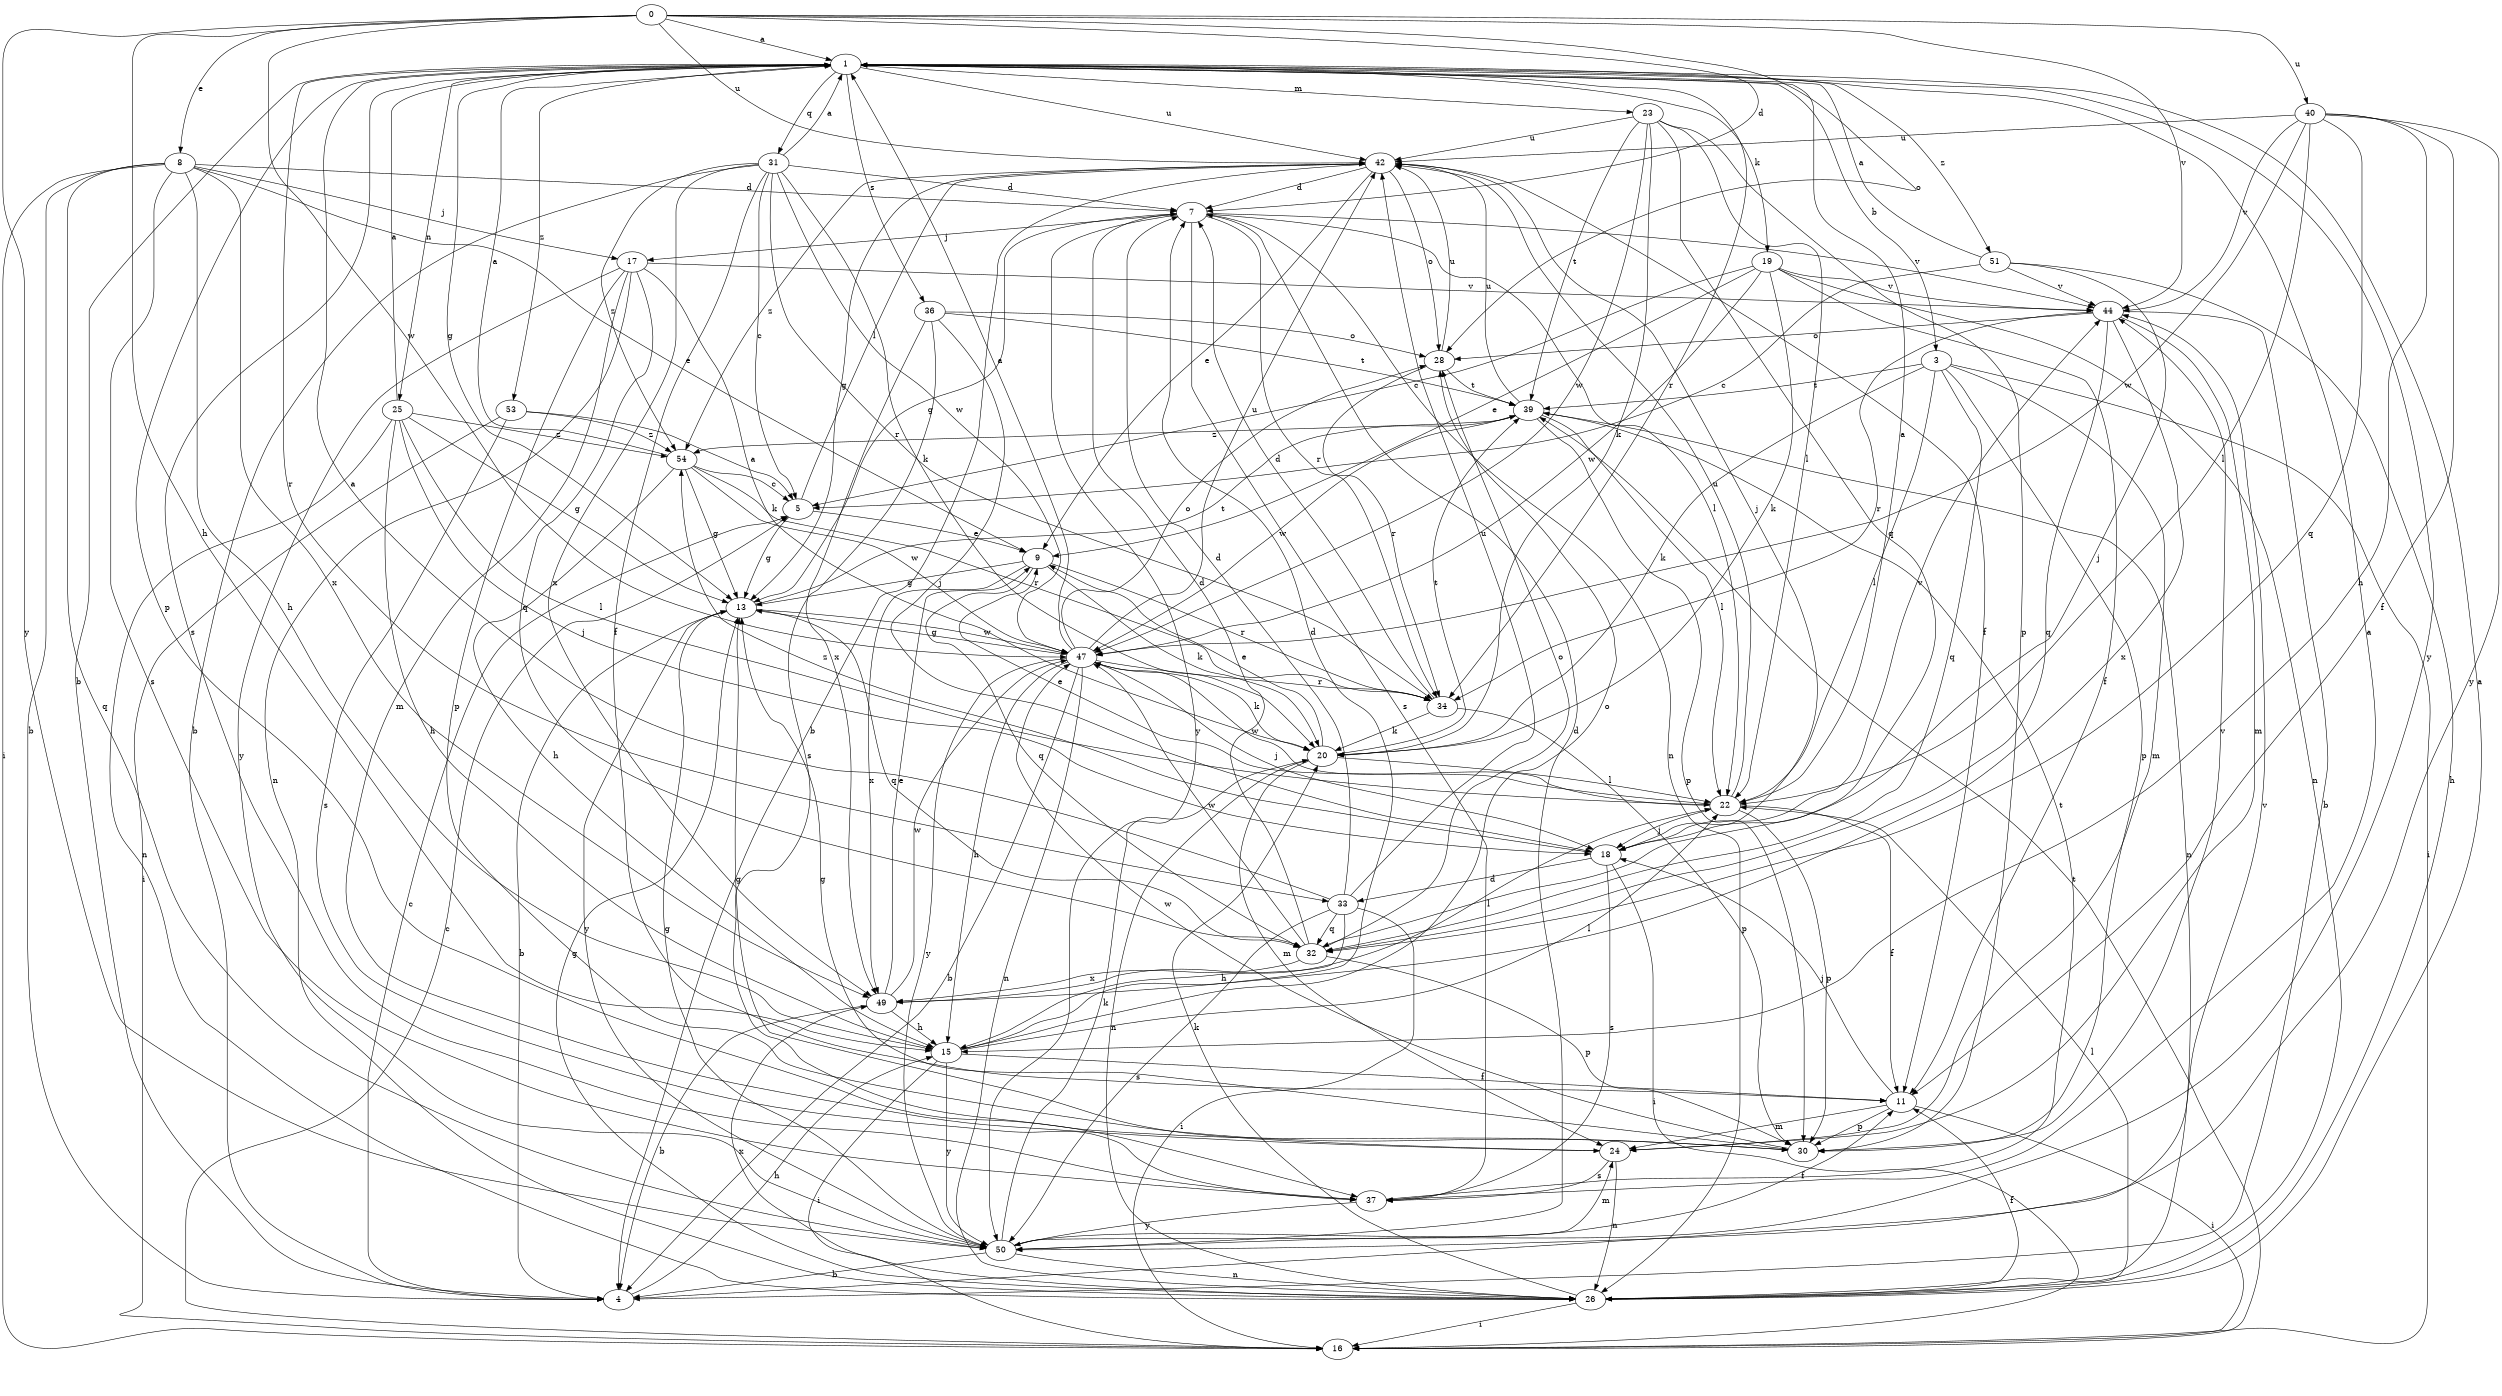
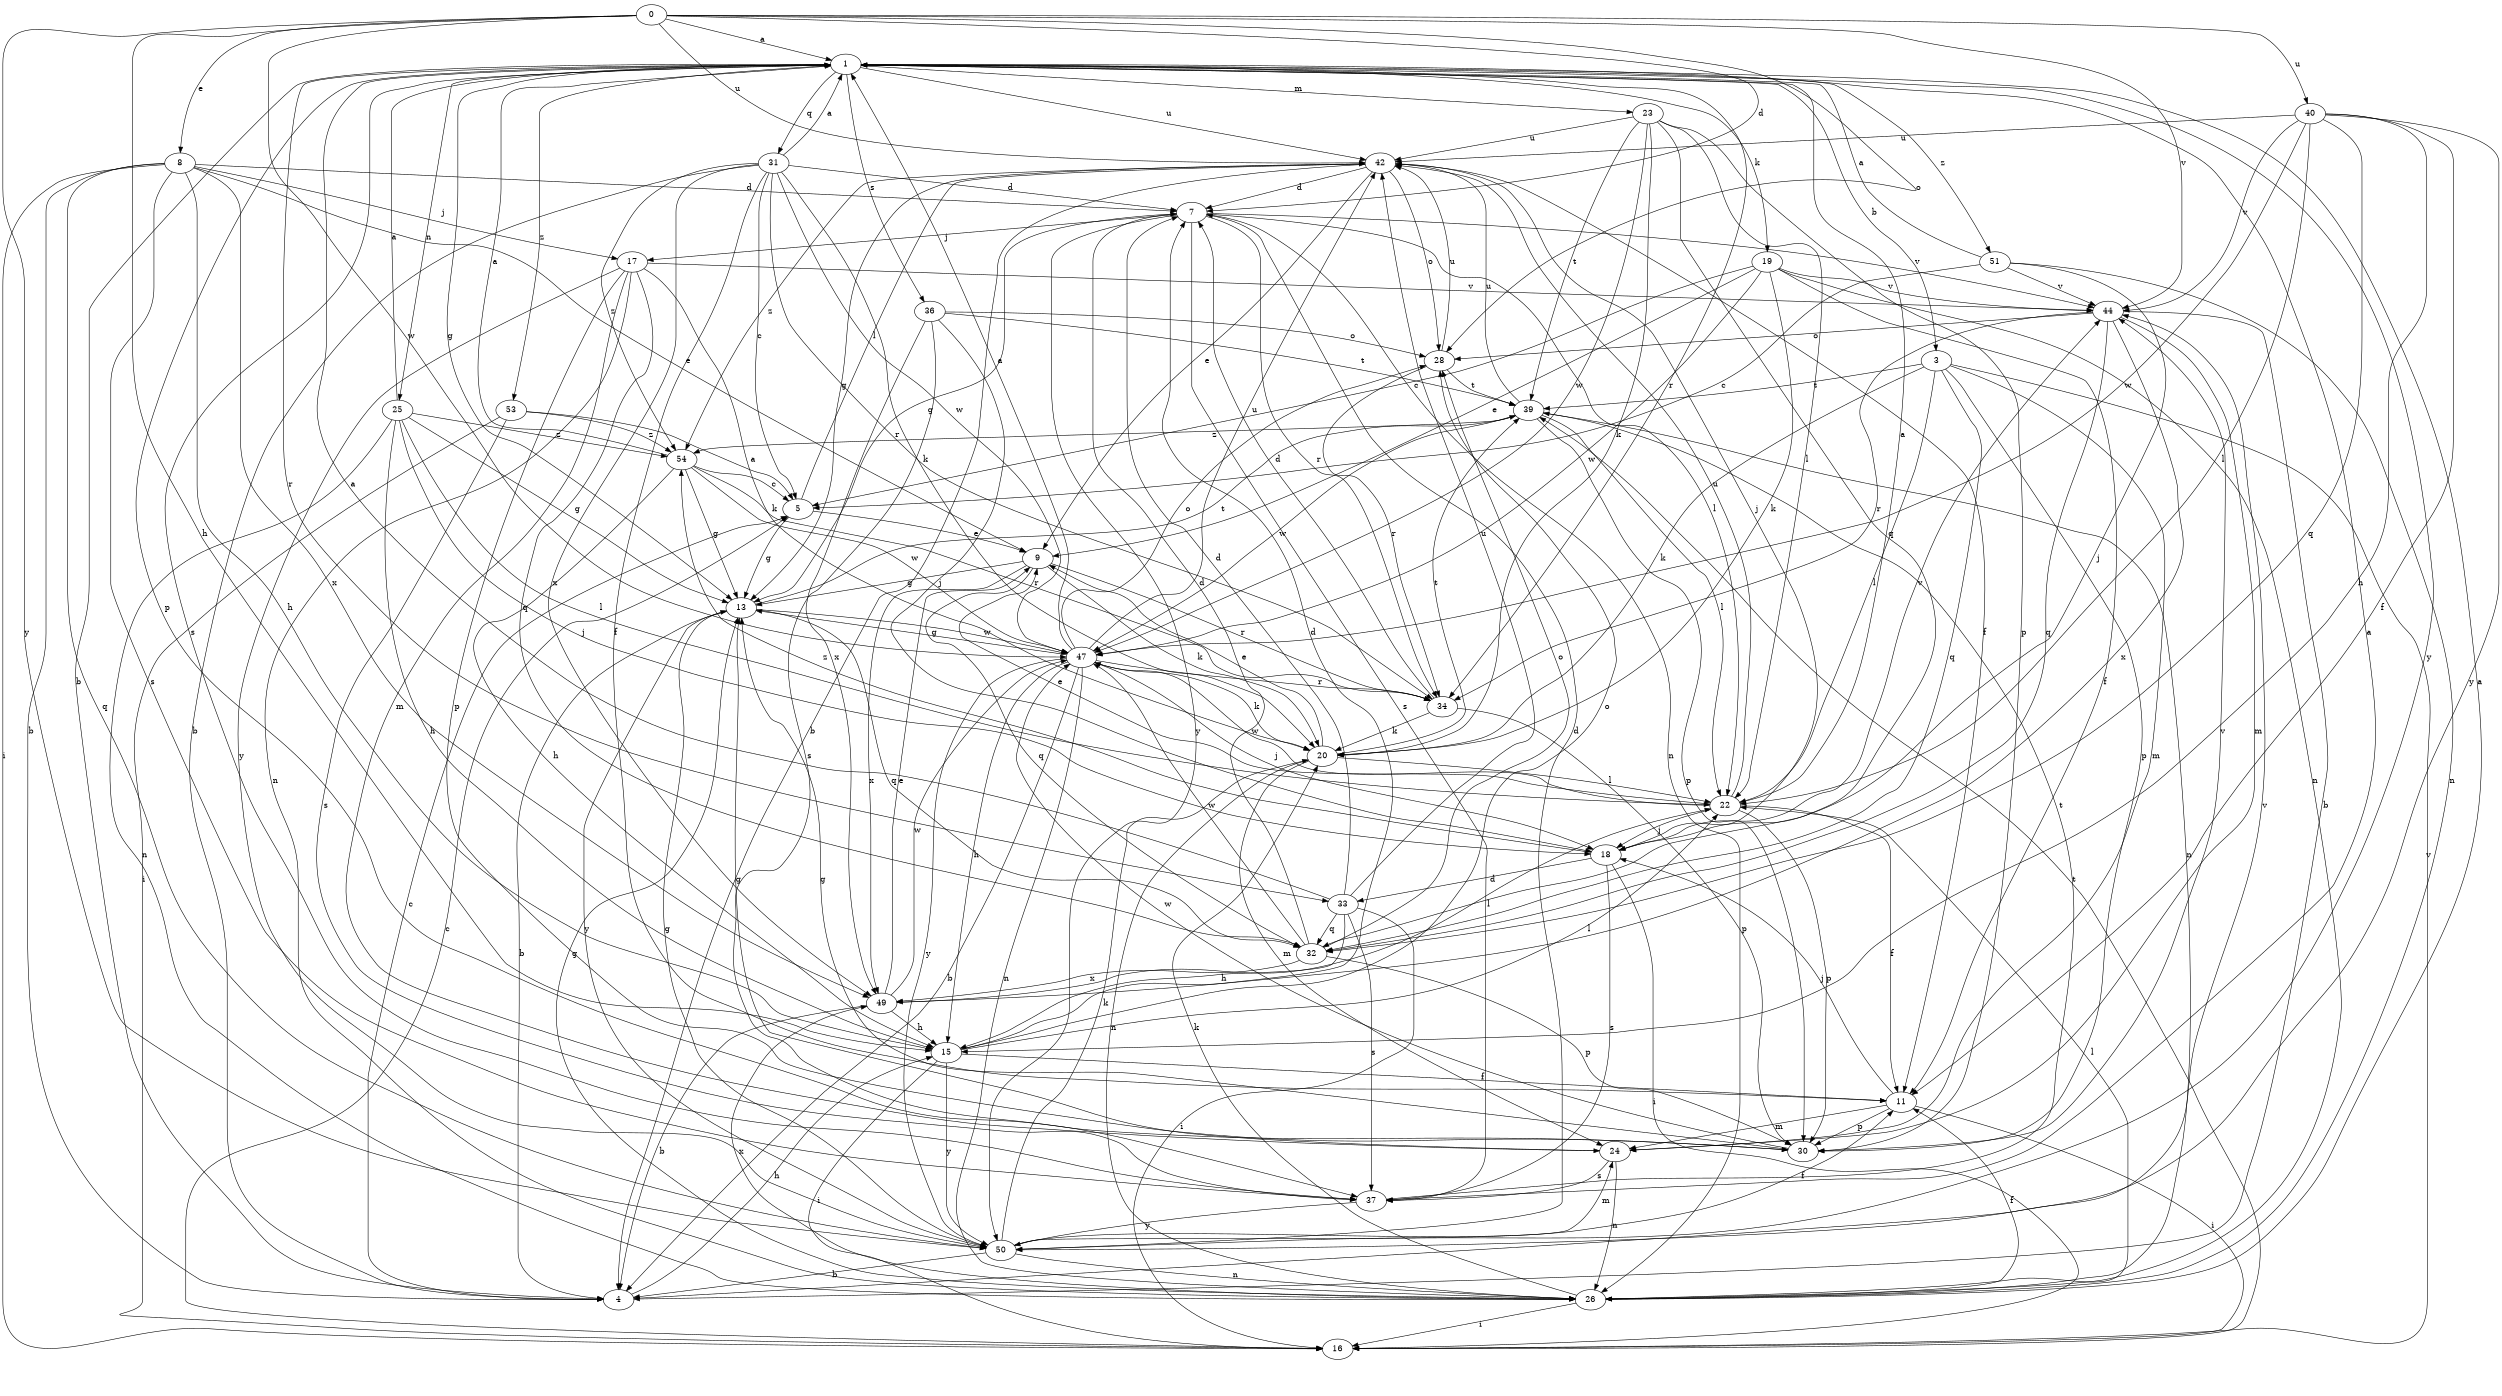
  strict digraph {
    0
    1
    7
    8
    15
    28
    40
    42
    44
    47
    50
    3
    4
    13
    19
    23
    25
    30
    31
    33
    34
    36
    37
    51
    53
    22
    26
    17
    16
    9
    49
    11
    39
    32
    18
    54
    24
    20
    5
    0 -> 1 [label=a]
    0 -> 7 [label=d]
    0 -> 8 [label=e]
    0 -> 15 [label=h]
    0 -> 28 [label=o]
    0 -> 40 [label=u]
    0 -> 42 [label=u]
    0 -> 44 [label=v]
    0 -> 47 [label=w]
    0 -> 50 [label=y]
    1 -> 42 [label=u]
    1 -> 50 [label=y]
    1 -> 3 [label=b]
    1 -> 4 [label=b]
    1 -> 13 [label=g]
    1 -> 19 [label=k]
    1 -> 23 [label=m]
    1 -> 25 [label=n]
    1 -> 30 [label=p]
    1 -> 31 [label=q]
    1 -> 33 [label=r]
    1 -> 34 [label=r]
    1 -> 36 [label=s]
    1 -> 37 [label=s]
    1 -> 51 [label=z]
    1 -> 53 [label=z]
    7 -> 44 [label=v]
    7 -> 50 [label=y]
    7 -> 13 [label=g]
    7 -> 34 [label=r]
    7 -> 37 [label=s]
    7 -> 22 [label=l]
    7 -> 26 [label=n]
    7 -> 17 [label=j]
    8 -> 7 [label=d]
    8 -> 15 [label=h]
    8 -> 50 [label=q]
    8 -> 4 [label=b]
    8 -> 37 [label=s]
    8 -> 17 [label=j]
    8 -> 16 [label=i]
    8 -> 9 [label=e]
    8 -> 49 [label=x]
    15 -> 7 [label=d]
    15 -> 28 [label=o]
    15 -> 50 [label=y]
    15 -> 22 [label=l]
    15 -> 16 [label=i]
    15 -> 11 [label=f]
    28 -> 42 [label=u]
    28 -> 34 [label=r]
    28 -> 39 [label=t]
    40 -> 15 [label=h]
    40 -> 42 [label=u]
    40 -> 44 [label=v]
    40 -> 47 [label=w]
    40 -> 50 [label=y]
    40 -> 22 [label=l]
    40 -> 11 [label=f]
    40 -> 32 [label=q]
    42 -> 7 [label=d]
    42 -> 28 [label=o]
    42 -> 4 [label=b]
    42 -> 13 [label=g]
    42 -> 9 [label=e]
    42 -> 11 [label=f]
    42 -> 18 [label=j]
    42 -> 54 [label=z]
    44 -> 28 [label=o]
    44 -> 4 [label=b]
    44 -> 34 [label=r]
    44 -> 49 [label=x]
    44 -> 32 [label=q]
    44 -> 24 [label=m]
    47 -> 1 [label=a]
    47 -> 15 [label=h]
    47 -> 28 [label=o]
    47 -> 42 [label=u]
    47 -> 50 [label=y]
    47 -> 4 [label=b]
    47 -> 13 [label=g]
    47 -> 34 [label=r]
    47 -> 26 [label=n]
    47 -> 18 [label=j]
    47 -> 20 [label=k]
    50 -> 7 [label=d]
    50 -> 4 [label=b]
    50 -> 13 [label=g]
    50 -> 26 [label=n]
    50 -> 11 [label=f]
    50 -> 24 [label=m]
    50 -> 20 [label=k]
    3 -> 30 [label=p]
    3 -> 22 [label=l]
-   3 -> 16 [label=i]
+   3 -> 16 [label=v]
    3 -> 39 [label=t]
    3 -> 32 [label=q]
    3 -> 24 [label=m]
    3 -> 20 [label=k]
    4 -> 15 [label=h]
    4 -> 44 [label=v]
    4 -> 5 [label=c]
    13 -> 47 [label=w]
    13 -> 50 [label=y]
    13 -> 4 [label=b]
    13 -> 39 [label=t]
    13 -> 32 [label=q]
    19 -> 44 [label=v]
    19 -> 47 [label=w]
    19 -> 26 [label=n]
    19 -> 9 [label=e]
    19 -> 11 [label=f]
    19 -> 20 [label=k]
    19 -> 5 [label=c]
    23 -> 42 [label=u]
    23 -> 47 [label=w]
    23 -> 30 [label=p]
    23 -> 22 [label=l]
    23 -> 39 [label=t]
    23 -> 32 [label=q]
    23 -> 20 [label=k]
    25 -> 1 [label=a]
    25 -> 15 [label=h]
    25 -> 13 [label=g]
    25 -> 22 [label=l]
    25 -> 26 [label=n]
    25 -> 18 [label=j]
    25 -> 54 [label=z]
    30 -> 44 [label=v]
    30 -> 47 [label=w]
    30 -> 13 [label=g]
    31 -> 1 [label=a]
    31 -> 7 [label=d]
    31 -> 47 [label=w]
    31 -> 4 [label=b]
    31 -> 34 [label=r]
    31 -> 49 [label=x]
    31 -> 11 [label=f]
    31 -> 54 [label=z]
    31 -> 20 [label=k]
    31 -> 5 [label=c]
    33 -> 1 [label=a]
    33 -> 7 [label=d]
    33 -> 15 [label=h]
    33 -> 42 [label=u]
-   33 -> 50 [label=s]
+   33 -> 37 [label=s]
    33 -> 16 [label=i]
    33 -> 32 [label=q]
    34 -> 7 [label=d]
    34 -> 30 [label=p]
    34 -> 20 [label=k]
    36 -> 28 [label=o]
    36 -> 37 [label=s]
    36 -> 49 [label=x]
    36 -> 39 [label=t]
    36 -> 18 [label=j]
    37 -> 1 [label=a]
    37 -> 50 [label=y]
    37 -> 39 [label=t]
    51 -> 1 [label=a]
    51 -> 44 [label=v]
-   51 -> 26 [label=h]
+   51 -> 26 [label=n]
    51 -> 18 [label=j]
    51 -> 5 [label=c]
    53 -> 37 [label=s]
    53 -> 16 [label=i]
    53 -> 54 [label=z]
    53 -> 5 [label=a]
    22 -> 1 [label=a]
    22 -> 42 [label=u]
    22 -> 47 [label=w]
    22 -> 30 [label=p]
    22 -> 9 [label=e]
    22 -> 11 [label=f]
    22 -> 18 [label=j]
    26 -> 1 [label=a]
    26 -> 13 [label=g]
    26 -> 22 [label=l]
    26 -> 16 [label=i]
    26 -> 49 [label=x]
    26 -> 11 [label=f]
    26 -> 20 [label=k]
    17 -> 44 [label=v]
    17 -> 50 [label=y]
    17 -> 30 [label=p]
    17 -> 26 [label=n]
    17 -> 32 [label=q]
    17 -> 24 [label=m]
    17 -> 20 [label=k]
    16 -> 39 [label=t]
    16 -> 5 [label=c]
    9 -> 13 [label=g]
    9 -> 34 [label=r]
    9 -> 49 [label=x]
    9 -> 32 [label=q]
    9 -> 20 [label=k]
    49 -> 15 [label=h]
    49 -> 47 [label=w]
    49 -> 4 [label=b]
    49 -> 22 [label=l]
    49 -> 9 [label=e]
    11 -> 30 [label=p]
    11 -> 16 [label=i]
    11 -> 18 [label=j]
    11 -> 24 [label=m]
    39 -> 42 [label=u]
    39 -> 47 [label=w]
    39 -> 30 [label=p]
    39 -> 22 [label=l]
    39 -> 26 [label=n]
    39 -> 54 [label=z]
    32 -> 7 [label=d]
    32 -> 28 [label=o]
    32 -> 47 [label=w]
    32 -> 30 [label=p]
    32 -> 49 [label=x]
    18 -> 44 [label=v]
    18 -> 33 [label=d]
    18 -> 37 [label=s]
    18 -> 16 [label=i]
    18 -> 54 [label=z]
    54 -> 1 [label=a]
    54 -> 15 [label=h]
    54 -> 47 [label=w]
    54 -> 13 [label=g]
    54 -> 34 [label=r]
    54 -> 5 [label=c]
    24 -> 13 [label=g]
    24 -> 37 [label=s]
    24 -> 26 [label=n]
    20 -> 22 [label=l]
    20 -> 26 [label=n]
    20 -> 9 [label=e]
    20 -> 39 [label=t]
    20 -> 24 [label=m]
    5 -> 42 [label=l]
    5 -> 13 [label=g]
    5 -> 9 [label=e]
  }
